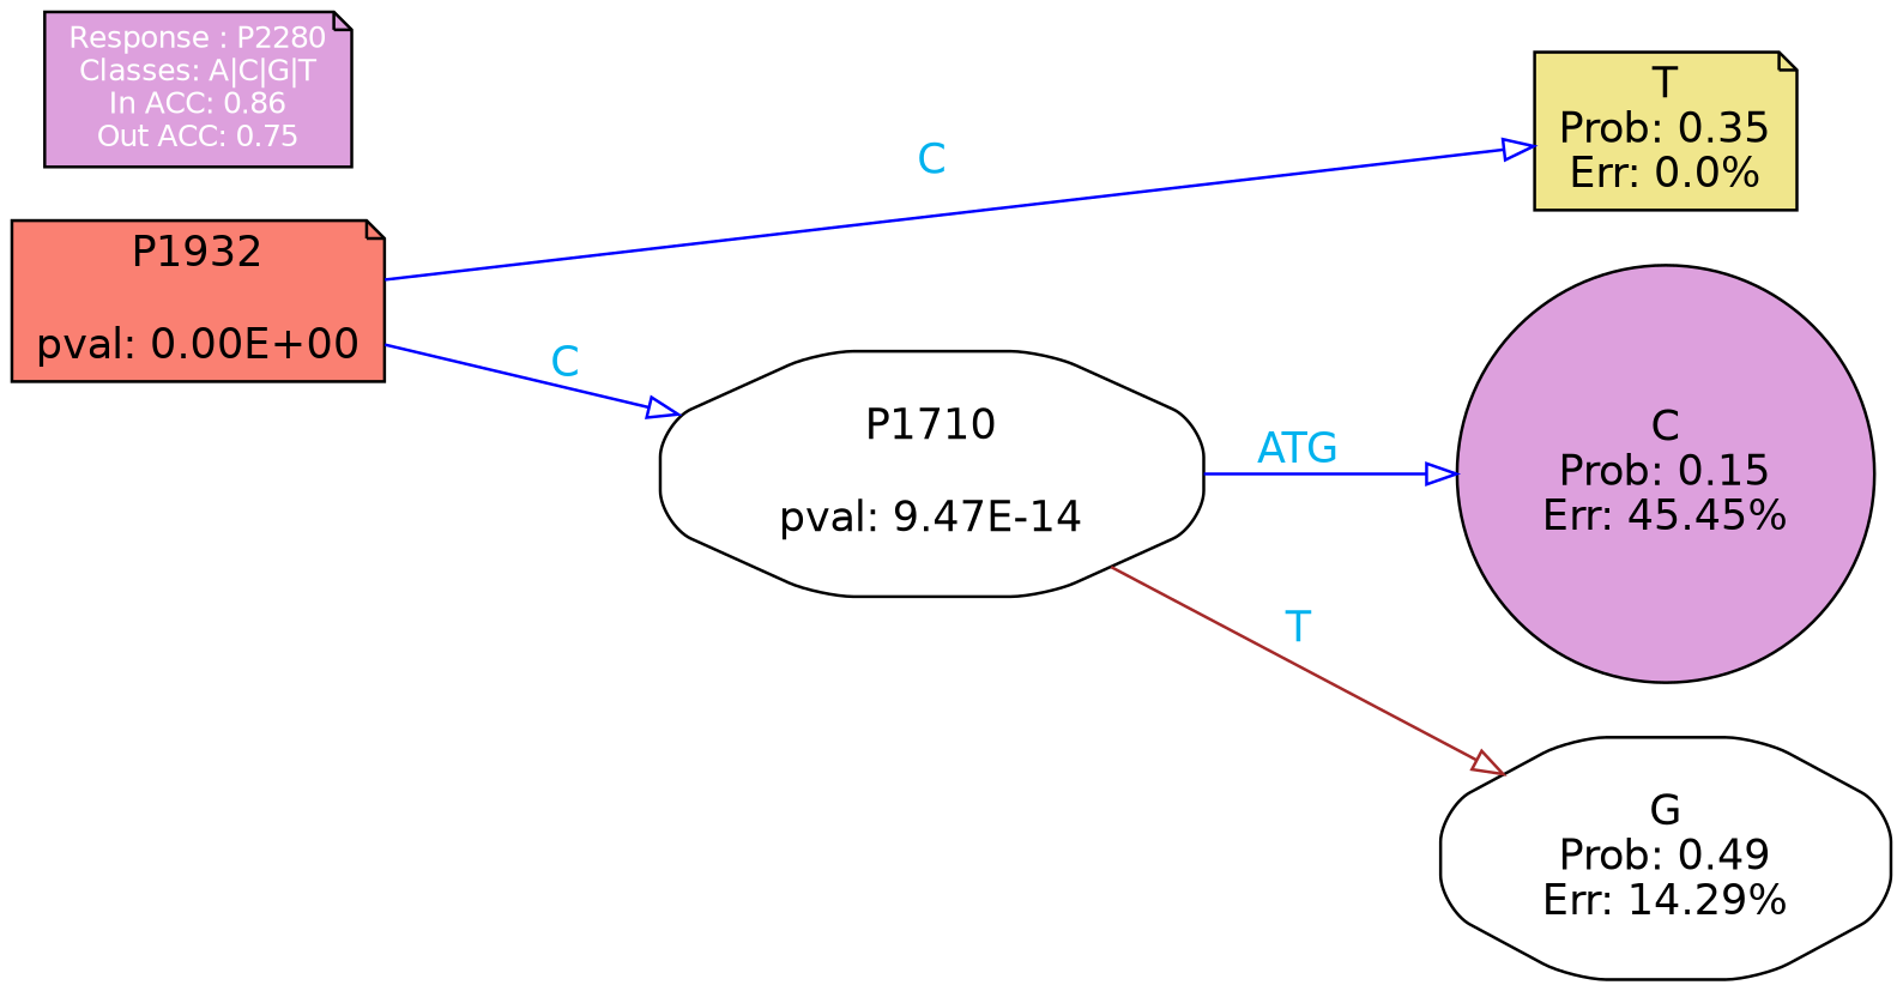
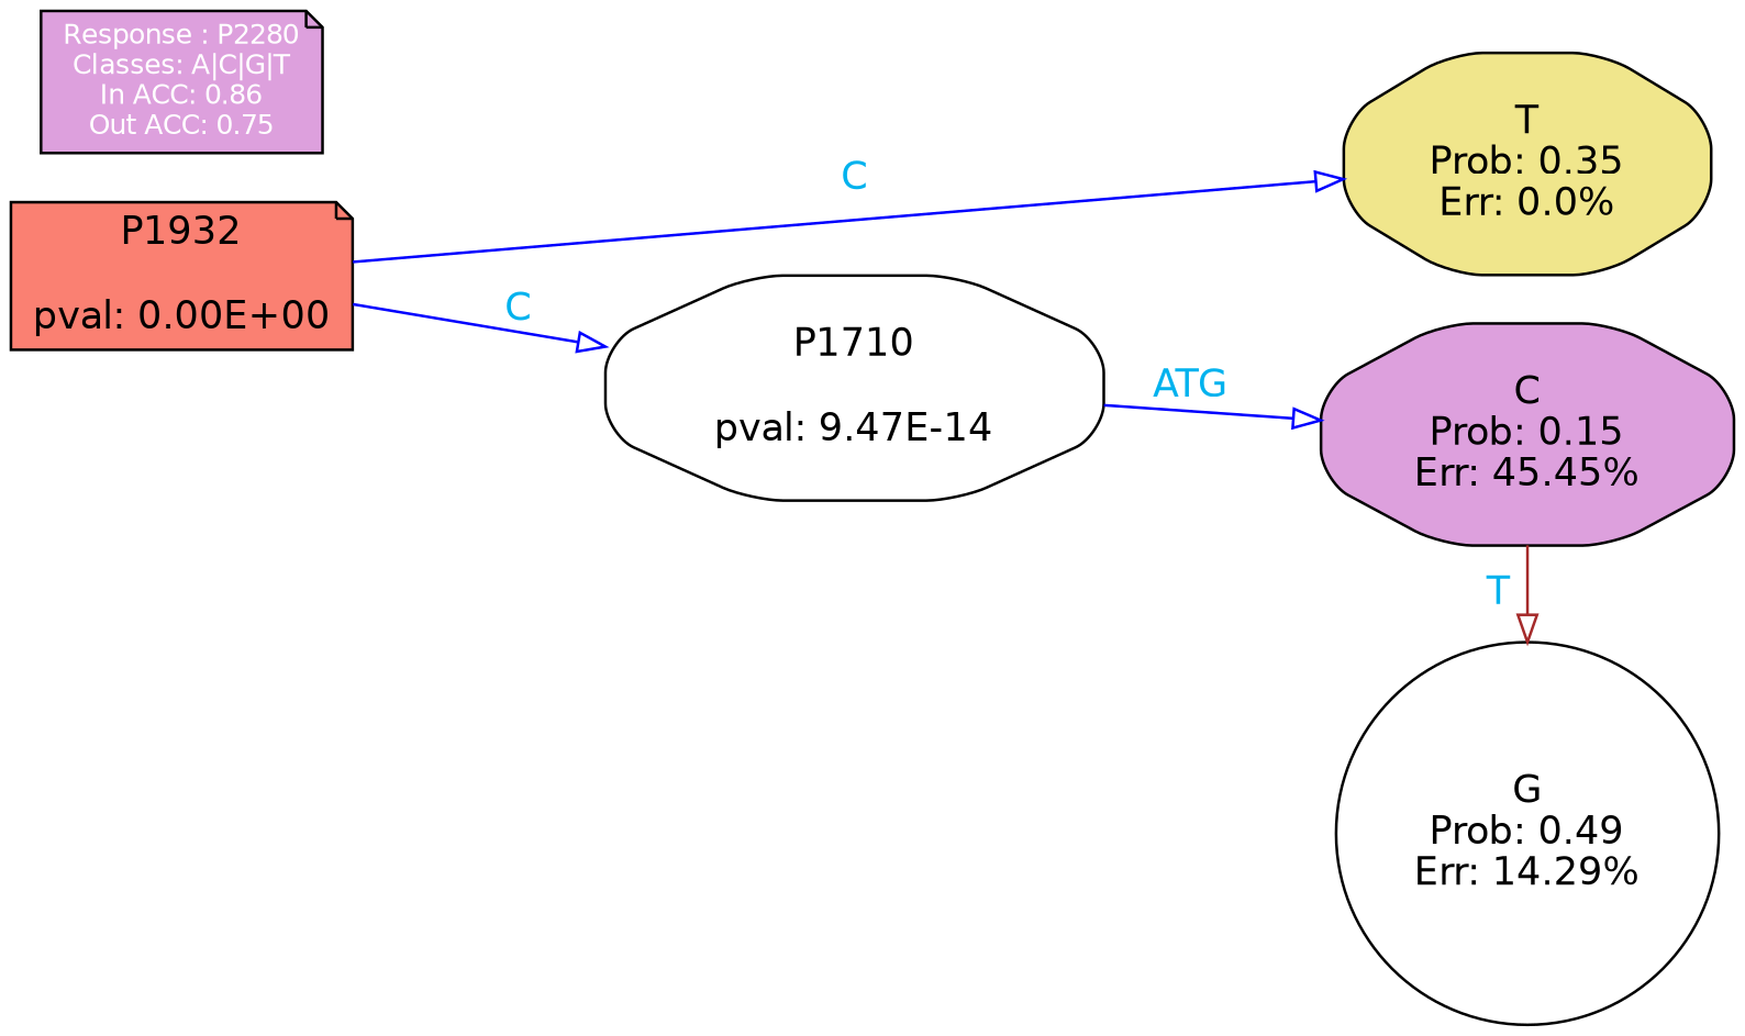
  digraph {
    rankdir=LR
    ranksep=equally
    splines=polylines
    node [color=black fillcolor=plum fontname=helvetica shape=circle style="filled, rounded"]
    edge [arrowhead=onormal color=blue fontcolor=deepskyblue2 fontname=helvetica]
-   n1 [label="C\nProb: 0.15\nErr: 45.45%"]
-   n2 [fillcolor=white label="G\nProb: 0.49\nErr: 14.29%" shape=octagon]
-   n3 [fillcolor=khaki label="T\nProb: 0.35\nErr: 0.0%" shape=note]
+   n1 [label="C\nProb: 0.15\nErr: 45.45%" shape=octagon]
+   n2 [fillcolor=white label="G\nProb: 0.49\nErr: 14.29%"]
+   n3 [fillcolor=khaki label="T\nProb: 0.35\nErr: 0.0%" shape=octagon]
    n4 [align=left fontcolor=white fontsize=10 label="Response : P2280\nClasses: A|C|G|T\nIn ACC: 0.86\nOut ACC: 0.75\n" shape=note style=filled]
    n5 [fillcolor=salmon label="P1932\n\npval: 0.00E+00" shape=note]
    n6 [fillcolor=white label="P1710\n\npval: 9.47E-14" shape=octagon]
    subgraph sub_1 {
      rank=same
      n1
      n2
      n3
    }
    subgraph sub_2 {
      rank=same
      n4
      n5
    }
    n5 -> n3 [label=C]
    n5 -> n6 [label=C]
    n6 -> n1 [label=ATG]
-   n6 -> n2 [color=brown label=T]
+   n1 -> n2 [color=brown label=T]
  }
